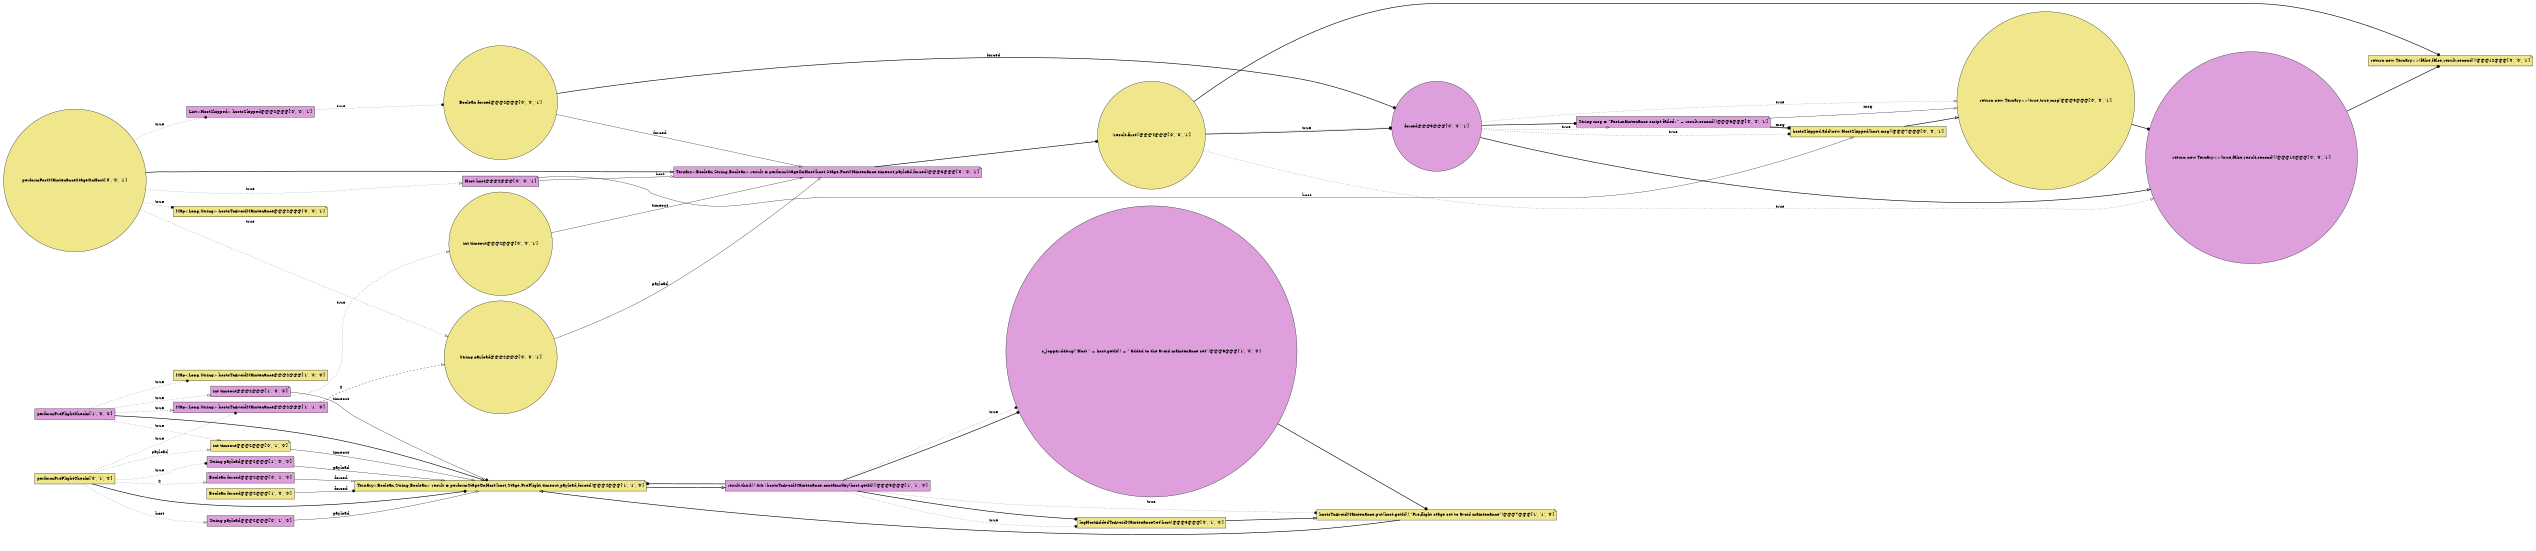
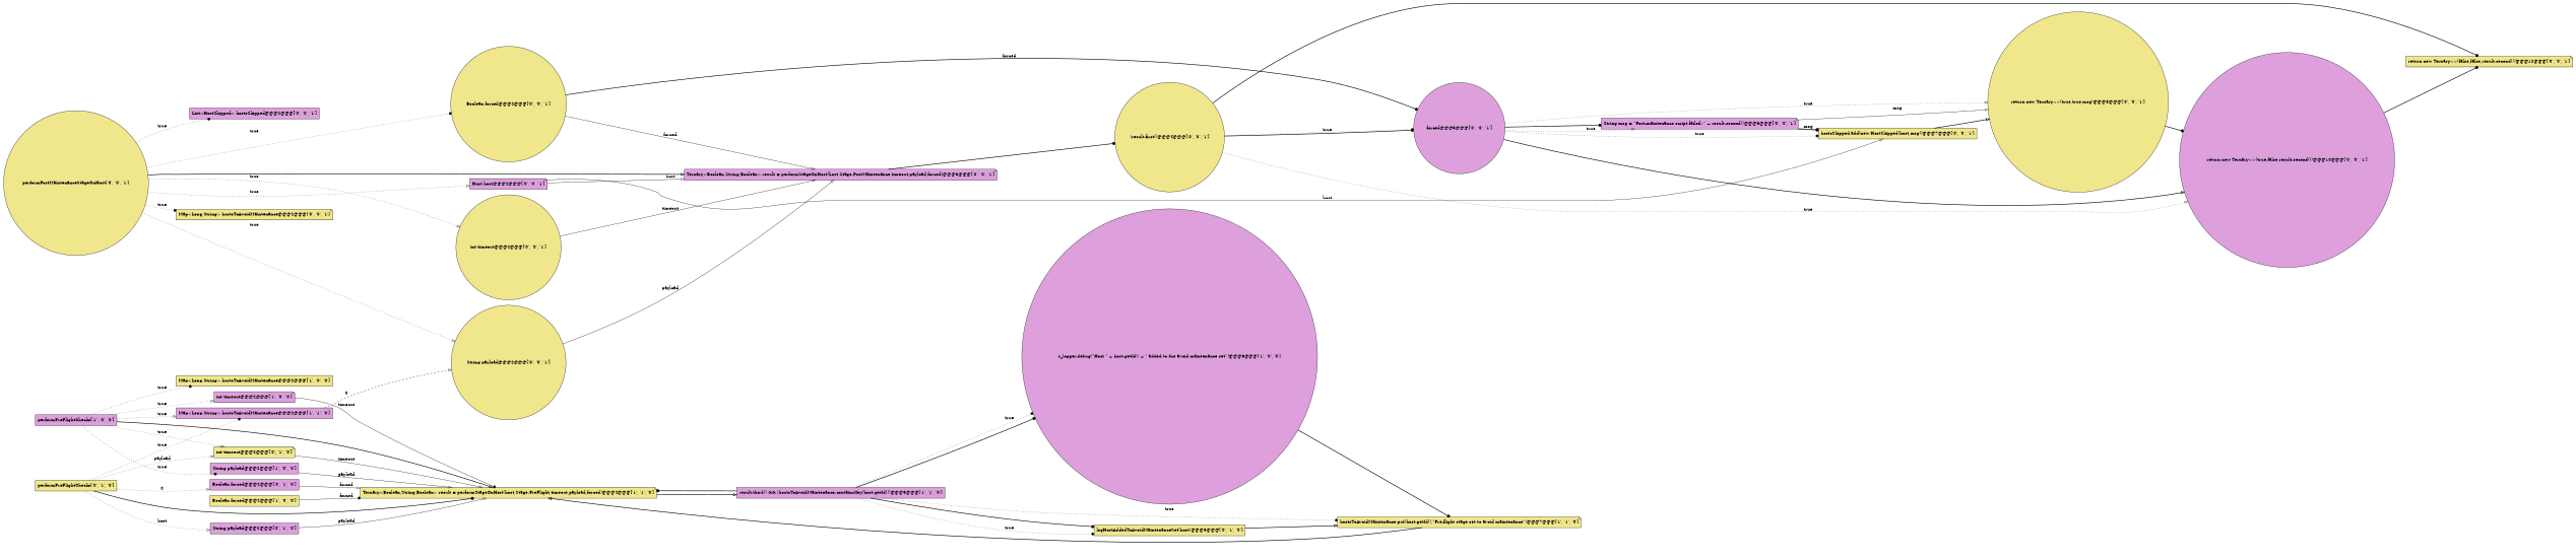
  digraph {
    rankdir=LR
    node [fillcolor=khaki shape=box style=filled]
    edge [arrowhead=onormal style=dotted]
    n1 [label="String payload@@@2@@@['0', '0', '1']" shape=circle]
    n2 [fillcolor=plum label="Ternary<Boolean,String,Boolean> result = performStageOnHost(host,Stage.PostMaintenance,timeout,payload,forced)@@@3@@@['0', '0', '1']" shape=note]
    n3 [label="!result.first()@@@4@@@['0', '0', '1']" shape=circle]
    n4 [fillcolor=plum label="int timeout@@@2@@@['1', '0', '0']" shape=note]
    n5 [label="Ternary<Boolean,String,Boolean> result = performStageOnHost(host,Stage.PreFlight,timeout,payload,forced)@@@4@@@['1', '1', '0']" shape=note]
    n6 [fillcolor=plum label="result.third() && !hostsToAvoidMaintenance.containsKey(host.getId())@@@5@@@['1', '1', '0']"]
    n7 [fillcolor=plum label="List<HostSkipped> hostsSkipped@@@2@@@['0', '0', '1']"]
    n8 [label="logHostAddedToAvoidMaintenanceSet(host)@@@6@@@['0', '1', '0']"]
    n9 [label="hostsToAvoidMaintenance.put(host.getId(),\"Pre-flight stage set to avoid maintenance\")@@@7@@@['1', '1', '0']" shape=note]
    n10 [label="Boolean forced@@@2@@@['0', '0', '1']" shape=circle]
    n11 [fillcolor=plum label="forced@@@5@@@['0', '0', '1']" shape=circle]
    n12 [label="hostsSkipped.add(new HostSkipped(host,msg))@@@7@@@['0', '0', '1']"]
    n13 [label="return new Ternary<>(true,true,msg)@@@8@@@['0', '0', '1']" shape=circle]
    n14 [fillcolor=plum label="return new Ternary<>(true,false,result.second())@@@10@@@['0', '0', '1']" shape=circle]
    n15 [fillcolor=plum label="String msg = \"Post-maintenance script failed: \" + result.second()@@@6@@@['0', '0', '1']" shape=note]
    n16 [label="Map<Long,String> hostsToAvoidMaintenance@@@2@@@['0', '0', '1']" shape=note]
    n17 [fillcolor=plum label="Host host@@@2@@@['0', '0', '1']" shape=note]
    n18 [fillcolor=plum label="performPreFlightChecks['1', '0', '0']"]
    n19 [fillcolor=plum label="Map<Long,String> hostsToAvoidMaintenance@@@2@@@['1', '1', '0']"]
    n20 [label="Map<Long,String> hostsToAvoidMaintenance@@@2@@@['1', '0', '0']"]
    n21 [fillcolor=plum label="String payload@@@2@@@['1', '0', '0']"]
    n22 [label="int timeout@@@2@@@['0', '1', '0']" shape=note]
    n23 [label="Boolean forced@@@2@@@['1', '0', '0']"]
    n24 [label="performPreFlightChecks['0', '1', '0']"]
    n25 [fillcolor=plum label="Boolean forced@@@2@@@['0', '1', '0']"]
    n26 [fillcolor=plum label="String payload@@@2@@@['0', '1', '0']"]
    n27 [label="return new Ternary<>(false,false,result.second())@@@12@@@['0', '0', '1']" shape=note]
    n28 [label="performPostMaintenanceStageOnHost['0', '0', '1']" shape=circle]
    n29 [label="int timeout@@@2@@@['0', '0', '1']" shape=circle]
    n30 [fillcolor=plum label="s_logger.debug(\"Host \" + host.getId() + \" added to the avoid maintenance set\")@@@6@@@['1', '0', '0']" shape=circle]
    n1 -> n2 [label=payload style=solid]
    n2 -> n3 [arrowhead=dot style=bold]
    n3 -> n11 [arrowhead=dot style=bold]
    n3 -> n11 [arrowhead=dot label=true]
    n3 -> n14 [label=true]
    n3 -> n27 [arrowhead=dot style=bold]
    n4 -> n5 [arrowhead=dot label=timeout style=solid]
    n5 -> n6 [style=bold]
    n6 -> n5 [arrowhead=dot style=bold]
    n6 -> n8 [arrowhead=dot label=true]
    n6 -> n8 [arrowhead=dot style=bold]
    n6 -> n9 [arrowhead=dot label=true]
    n6 -> n30 [arrowhead=dot label=true]
    n6 -> n30 [arrowhead=dot style=bold]
    n8 -> n9 [style=bold]
    n9 -> n5 [style=bold]
    n10 -> n2 [label=forced style=solid]
    n10 -> n11 [arrowhead=dot label=forced style=bold]
    n11 -> n12 [arrowhead=dot label=true]
    n11 -> n13 [label=true]
    n11 -> n14 [style=bold]
    n11 -> n15 [arrowhead=dot style=bold]
    n11 -> n15 [label=true]
    n12 -> n13 [style=bold]
    n13 -> n14 [arrowhead=dot style=bold]
    n14 -> n27 [arrowhead=dot style=bold]
    n15 -> n12 [arrowhead=dot label=msg style=solid]
    n15 -> n12 [arrowhead=dot style=bold]
    n15 -> n13 [label=msg style=solid]
    n17 -> n2 [label=host style=solid]
    n17 -> n12 [label=host style=solid]
    n18 -> n4 [label=true]
    n18 -> n5 [style=bold]
    n18 -> n19 [label=true]
    n18 -> n20 [arrowhead=dot label=true]
-   n24 -> n21 [arrowhead=dot label=true]
+   n18 -> n21 [arrowhead=dot label=true]
    n18 -> n22 [label=true]
    n19 -> n1 [label=0 style=dashed]
    n21 -> n5 [label=payload style=solid]
    n22 -> n5 [label=timeout style=solid]
    n23 -> n5 [arrowhead=dot label=forced style=solid]
    n24 -> n5 [arrowhead=dot style=bold]
    n24 -> n19 [arrowhead=dot label=true]
    n24 -> n22 [label=payload]
    n24 -> n25 [label=0]
    n24 -> n26 [label=host]
    n25 -> n5 [label=forced style=solid]
    n26 -> n5 [label=payload style=solid]
    n28 -> n1 [label=true]
    n28 -> n2 [style=bold]
    n28 -> n7 [arrowhead=dot label=true]
-   n7 -> n10 [arrowhead=dot label=true]
+   n28 -> n10 [arrowhead=dot label=true]
    n28 -> n16 [arrowhead=dot label=true]
    n28 -> n17 [label=true]
-   n4 -> n29 [label=true]
+   n28 -> n29 [label=true]
    n29 -> n2 [label=timeout style=solid]
    n30 -> n9 [arrowhead=dot style=bold]
  }
